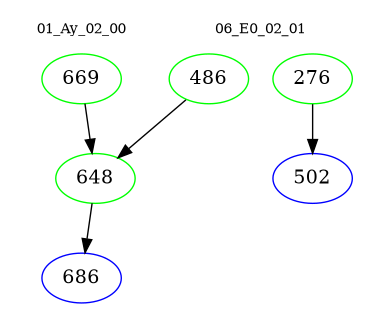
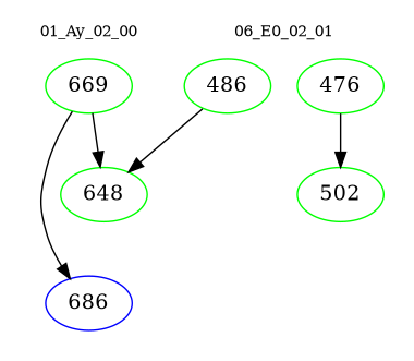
  digraph {
    node [color=green]
    edge [color=black]
    n1 [label=669]
    n2 [label=648]
    n3 [color=blue label=686]
    n4 [label=486]
-   n5 [label=276]
-   n6 [color=blue label=502]
+   n5 [label=476]
+   n6 [label=502]
    subgraph cluster_1 {
      color=white
      fontsize=10
      label="01_Ay_02_00"
      n1
      n2
      n3
    }
    subgraph cluster_2 {
      color=white
      fontsize=10
      label="06_E0_02_01"
      n4
      n5
      n6
    }
    n1 -> n2
-   n2 -> n3
+   n1 -> n3
    n4 -> n2
    n5 -> n6
  }
